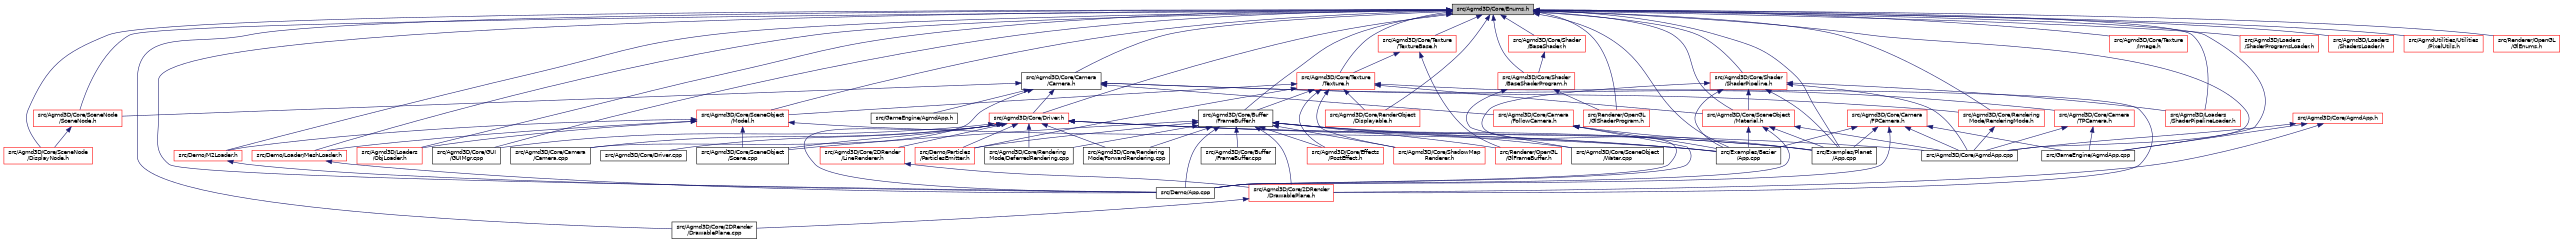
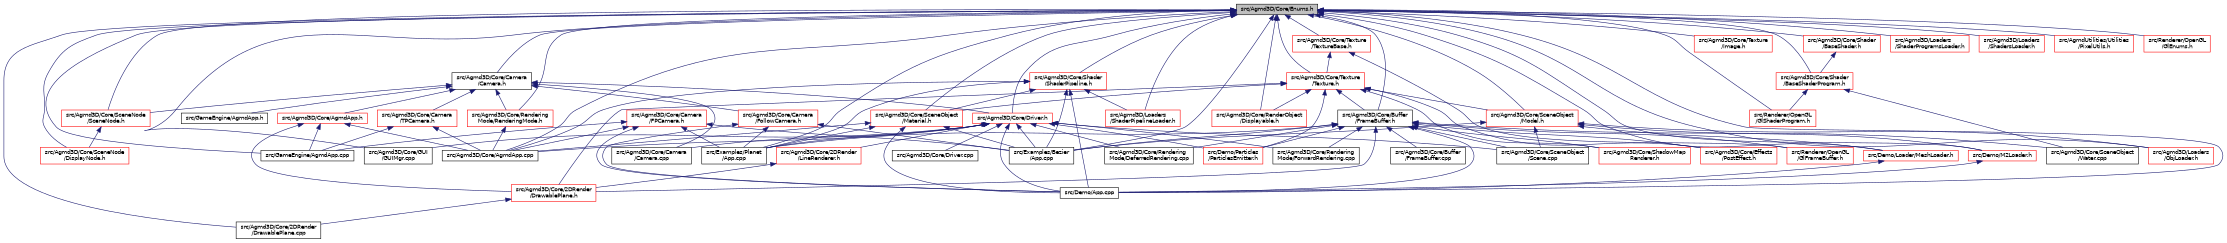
  digraph {
    node [color=red fillcolor=white fontname=Helvetica fontsize=10 shape=record style=filled]
    edge [color=midnightblue dir=back fontname=Helvetica fontsize=10 labelfontname=Helvetica labelfontsize=10 style=solid]
    n1 [color=black fillcolor=grey75 fontcolor=black height=0.2 label="src/Agmd3D/Core/Enums.h" width=0.4]
    n2 [color=black height=0.2 label="src/Agmd3D/Core/2DRender\l/DrawablePlane.cpp" width=0.4]
    n3 [color=black height=0.2 label="src/Agmd3D/Core/AgmdApp.cpp" width=0.4]
    n4 [color=black height=0.2 label="src/Agmd3D/Core/Buffer\l/FrameBuffer.h" width=0.4]
    n5 [height=0.2 label="src/Agmd3D/Core/Driver.h" width=0.4]
    n6 [color=black height=0.2 label="src/Agmd3D/Core/GUI\l/GUIMgr.cpp" width=0.4]
    n7 [color=black height=0.2 label="src/Demo/App.cpp" width=0.4]
    n8 [color=black height=0.2 label="src/Examples/Bezier\l/App.cpp" width=0.4]
    n9 [color=black height=0.2 label="src/Examples/Planet\l/App.cpp" width=0.4]
    n10 [color=black height=0.2 label="src/Agmd3D/Core/Camera\l/Camera.h" width=0.4]
    n11 [color=black height=0.2 label="src/GameEngine/AgmdApp.cpp" width=0.4]
    n12 [height=0.2 label="src/Agmd3D/Core/SceneNode\l/SceneNode.h" width=0.4]
    n13 [height=0.2 label="src/Agmd3D/Core/SceneNode\l/DisplayNode.h" width=0.4]
    n14 [height=0.2 label="src/Agmd3D/Core/Rendering\lMode/RenderingMode.h" width=0.4]
    n15 [height=0.2 label="src/Agmd3D/Core/RenderObject\l/Displayable.h" width=0.4]
    n16 [height=0.2 label="src/Agmd3D/Core/SceneObject\l/Material.h" width=0.4]
    n17 [height=0.2 label="src/Agmd3D/Core/SceneObject\l/Model.h" width=0.4]
    n18 [height=0.2 label="src/Agmd3D/Loaders\l/ObjLoader.h" width=0.4]
    n19 [height=0.2 label="src/Demo/M2Loader.h" width=0.4]
    n20 [height=0.2 label="src/Demo/Loader/MeshLoader.h" width=0.4]
    n21 [height=0.2 label="src/Agmd3D/Core/Shader\l/BaseShader.h" width=0.4]
    n22 [height=0.2 label="src/Agmd3D/Core/Shader\l/BaseShaderProgram.h" width=0.4]
    n23 [height=0.2 label="src/Renderer/OpenGL\l/GlShaderProgram.h" width=0.4]
    n24 [height=0.2 label="src/Agmd3D/Core/Shader\l/ShaderPipeline.h" width=0.4]
    n25 [height=0.2 label="src/Agmd3D/Loaders\l/ShaderPipelineLoader.h" width=0.4]
    n26 [height=0.2 label="src/Agmd3D/Core/Texture\l/Image.h" width=0.4]
    n27 [height=0.2 label="src/Agmd3D/Core/Texture\l/Texture.h" width=0.4]
    n28 [height=0.2 label="src/Agmd3D/Core/Texture\l/TextureBase.h" width=0.4]
    n29 [height=0.2 label="src/Agmd3D/Loaders\l/ShaderProgramsLoader.h" width=0.4]
    n30 [height=0.2 label="src/Agmd3D/Loaders\l/ShadersLoader.h" width=0.4]
    n31 [height=0.2 label="src/AgmdUtilities/Utilities\l/PixelUtils.h" width=0.4]
    n32 [height=0.2 label="src/Renderer/OpenGL\l/GlEnums.h" width=0.4]
    n33 [height=0.2 label="src/Agmd3D/Core/2DRender\l/DrawablePlane.h" width=0.4]
    n34 [color=black height=0.2 label="src/Agmd3D/Core/Buffer\l/FrameBuffer.cpp" width=0.4]
    n35 [color=black height=0.2 label="src/Agmd3D/Core/Rendering\lMode/DeferredRendering.cpp" width=0.4]
    n36 [color=black height=0.2 label="src/Agmd3D/Core/Rendering\lMode/ForwardRendering.cpp" width=0.4]
    n37 [color=black height=0.2 label="src/Agmd3D/Core/SceneObject\l/Scene.cpp" width=0.4]
    n38 [height=0.2 label="src/Demo/Particles\l/ParticlesEmitter.h" width=0.4]
    n39 [height=0.2 label="src/Agmd3D/Core/Effects\l/PostEffect.h" width=0.4]
    n40 [color=black height=0.2 label="src/Agmd3D/Core/SceneObject\l/Water.cpp" width=0.4]
    n41 [height=0.2 label="src/Agmd3D/Core/ShadowMap\lRenderer.h" width=0.4]
    n42 [height=0.2 label="src/Renderer/OpenGL\l/GlFrameBuffer.h" width=0.4]
    n43 [height=0.2 label="src/Agmd3D/Core/2DRender\l/LineRenderer.h" width=0.4]
    n44 [color=black height=0.2 label="src/Agmd3D/Core/Camera\l/Camera.cpp" width=0.4]
    n45 [color=black height=0.2 label="src/Agmd3D/Core/Driver.cpp" width=0.4]
    n46 [height=0.2 label="src/Agmd3D/Core/AgmdApp.h" width=0.4]
    n47 [height=0.2 label="src/Agmd3D/Core/Camera\l/FollowCamera.h" width=0.4]
    n48 [height=0.2 label="src/Agmd3D/Core/Camera\l/TPCamera.h" width=0.4]
    n49 [color=black height=0.2 label="src/GameEngine/AgmdApp.h" width=0.4]
    n50 [height=0.2 label="src/Agmd3D/Core/Camera\l/FPCamera.h" width=0.4]
    n1 -> n2
    n1 -> n3
    n1 -> n4
    n1 -> n5
    n1 -> n6
    n1 -> n7
    n1 -> n8
    n1 -> n9
    n1 -> n10
    n1 -> n11
    n1 -> n12
    n1 -> n13
    n1 -> n14
    n1 -> n15
    n1 -> n16
    n1 -> n17
    n1 -> n18
    n1 -> n19
    n1 -> n20
    n1 -> n21
    n1 -> n22
    n1 -> n23
    n1 -> n24
    n1 -> n25
    n1 -> n26
    n1 -> n27
    n1 -> n28
    n1 -> n29
    n1 -> n30
    n1 -> n31
    n1 -> n32
    n4 -> n7
    n4 -> n8
    n4 -> n9
    n4 -> n33
    n4 -> n34
    n4 -> n35
    n4 -> n36
    n4 -> n37
    n4 -> n38
    n4 -> n39
    n4 -> n40
    n4 -> n41
    n4 -> n42
    n5 -> n3
    n5 -> n6
    n5 -> n7
    n5 -> n8
    n5 -> n9
    n5 -> n35
    n5 -> n36
    n5 -> n37
    n5 -> n38
    n5 -> n43
    n5 -> n44
    n5 -> n45
    n10 -> n5
    n10 -> n12
    n10 -> n14
    n10 -> n44
+   n10 -> n46
    n10 -> n47
    n10 -> n48
    n10 -> n49
    n12 -> n13
    n14 -> n3
    n16 -> n3
    n16 -> n7
    n16 -> n8
    n16 -> n9
    n17 -> n8
    n17 -> n18
    n17 -> n19
    n17 -> n20
    n17 -> n37
    n19 -> n7
    n20 -> n7
    n21 -> n22
    n22 -> n23
    n22 -> n40
    n24 -> n3
    n24 -> n7
    n24 -> n8
    n24 -> n9
    n24 -> n16
    n24 -> n25
    n27 -> n4
    n27 -> n15
    n27 -> n16
    n27 -> n17
    n27 -> n33
    n27 -> n38
    n27 -> n39
    n27 -> n41
    n28 -> n27
    n28 -> n42
    n33 -> n2
    n43 -> n33
    n46 -> n3
    n46 -> n11
    n46 -> n33
    n47 -> n7
    n47 -> n8
    n47 -> n9
    n48 -> n3
    n48 -> n11
    n50 -> n3
    n50 -> n7
    n50 -> n8
    n50 -> n9
    n50 -> n11
  }
